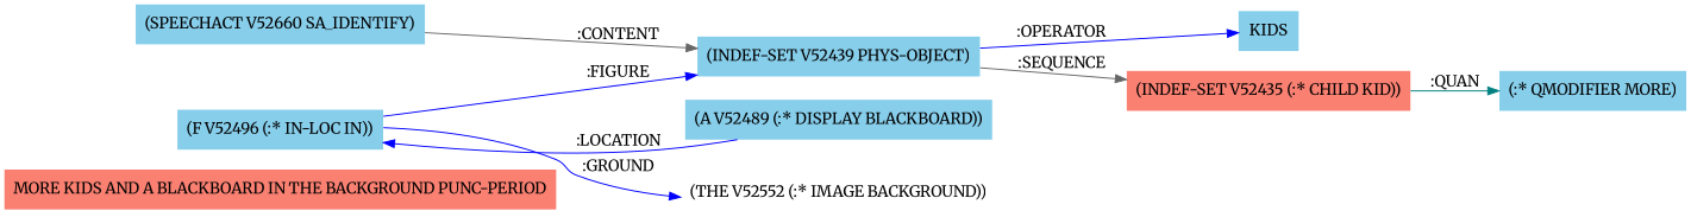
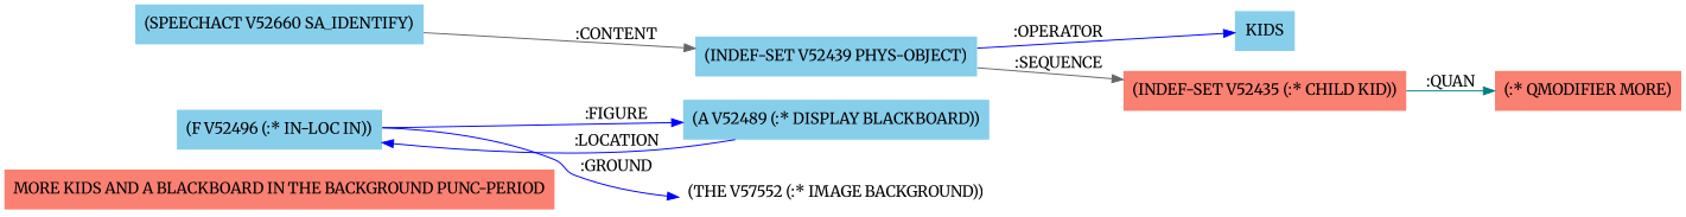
  digraph {
    fontname=Merriweather
    rankdir=LR
    node [fillcolor=skyblue fontname=Merriweather shape=none style=filled]
    edge [color=blue fontname=Merriweather]
    "MORE KIDS AND A BLACKBOARD IN THE BACKGROUND PUNC-PERIOD" [fillcolor=salmon]
    n2 [label="(SPEECHACT V52660 SA_IDENTIFY)"]
    n3 [label="(INDEF-SET V52439 PHYS-OBJECT)"]
    n4 [label=KIDS]
    n5 [fillcolor=salmon label="(INDEF-SET V52435 (:* CHILD KID))"]
-   n6 [label="(:* QMODIFIER MORE)"]
+   n6 [fillcolor=salmon label="(:* QMODIFIER MORE)"]
    n7 [label="(A V52489 (:* DISPLAY BLACKBOARD))"]
    n8 [label="(F V52496 (:* IN-LOC IN))"]
-   n9 [fillcolor=white label="(THE V52552 (:* IMAGE BACKGROUND))"]
+   n9 [fillcolor=white label="(THE V57552 (:* IMAGE BACKGROUND))"]
    n2 -> n3 [color=gray40 label=":CONTENT"]
    n3 -> n4 [label=":OPERATOR"]
    n3 -> n5 [color=gray40 label=":SEQUENCE"]
    n5 -> n6 [color=teal label=":QUAN"]
    n7 -> n8 [label=":LOCATION"]
-   n8 -> n3 [label=":FIGURE"]
+   n8 -> n7 [label=":FIGURE"]
    n8 -> n9 [label=":GROUND"]
  }
